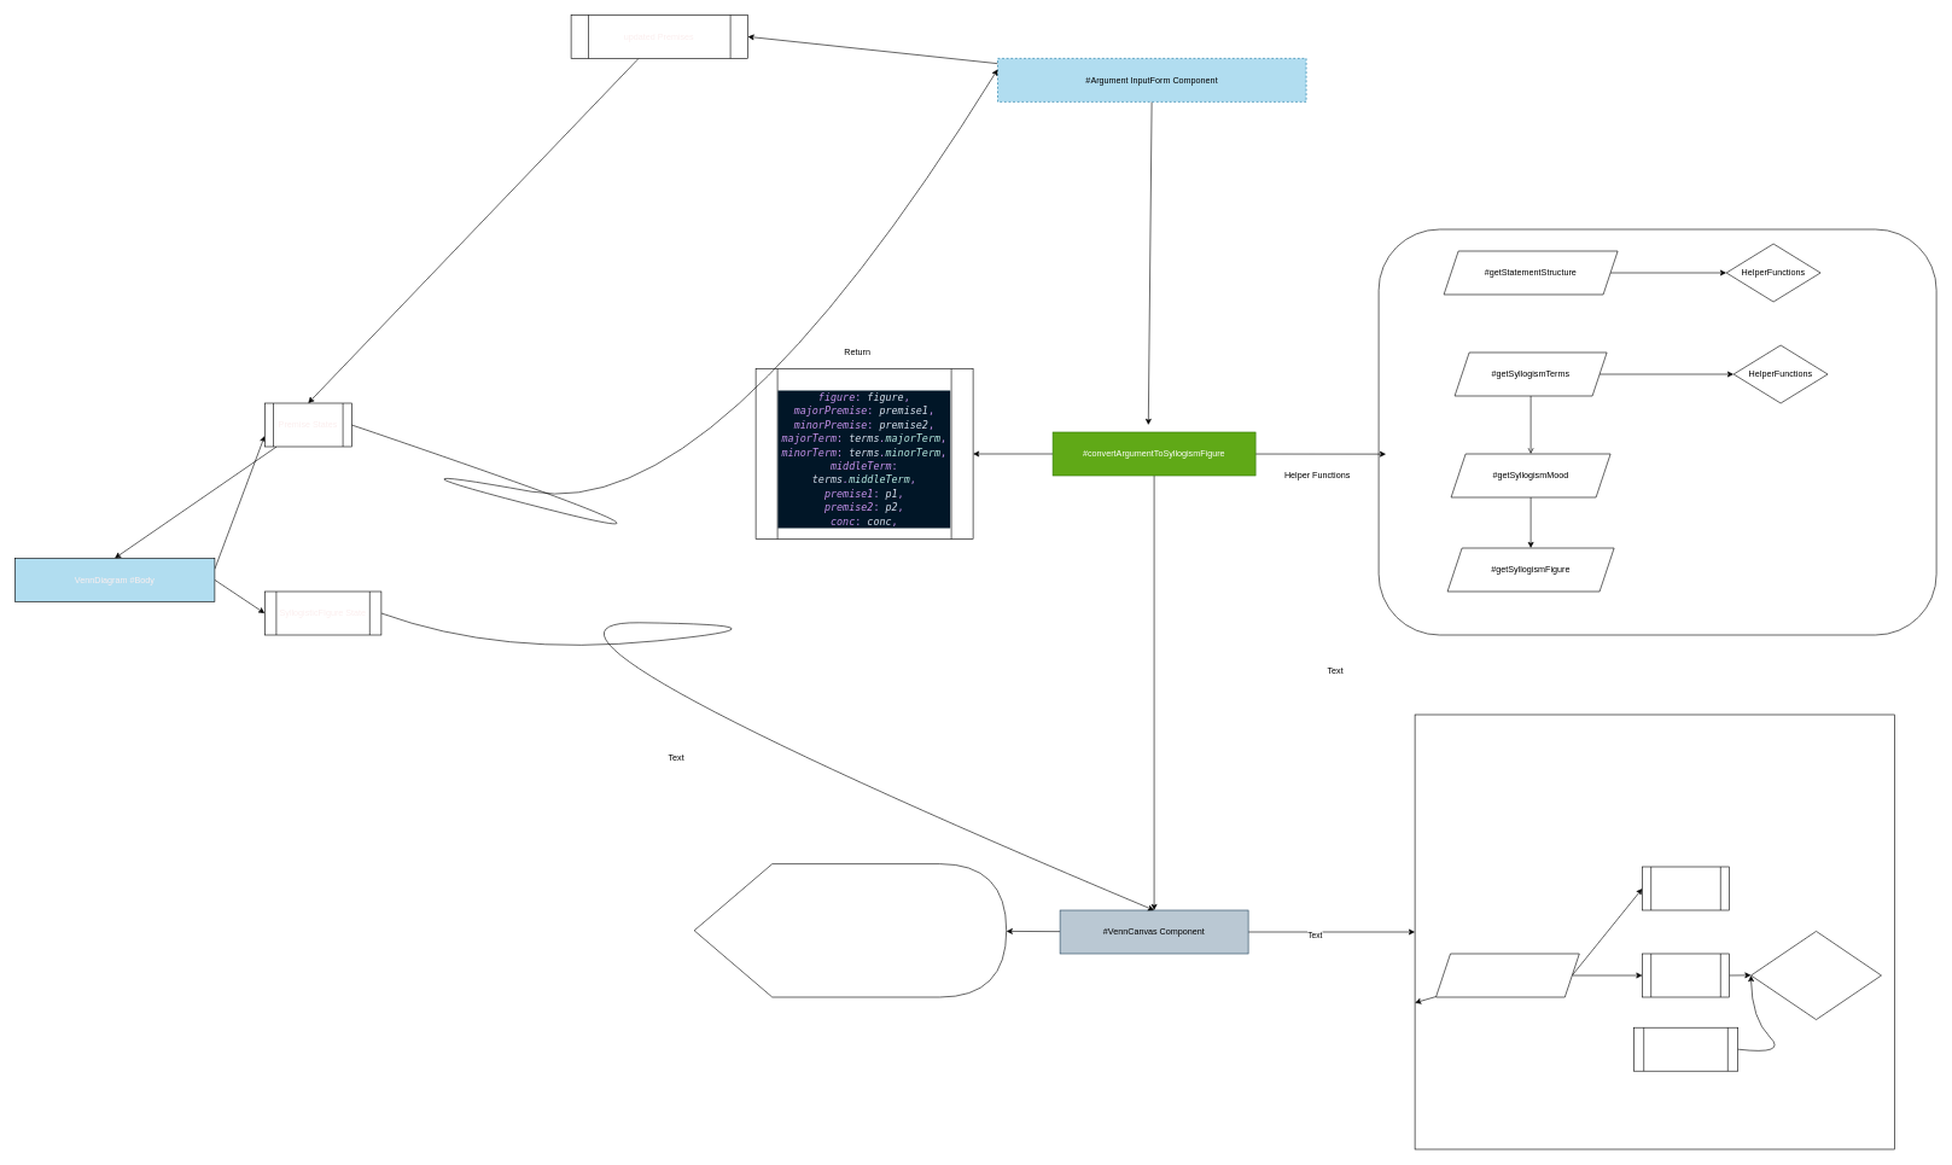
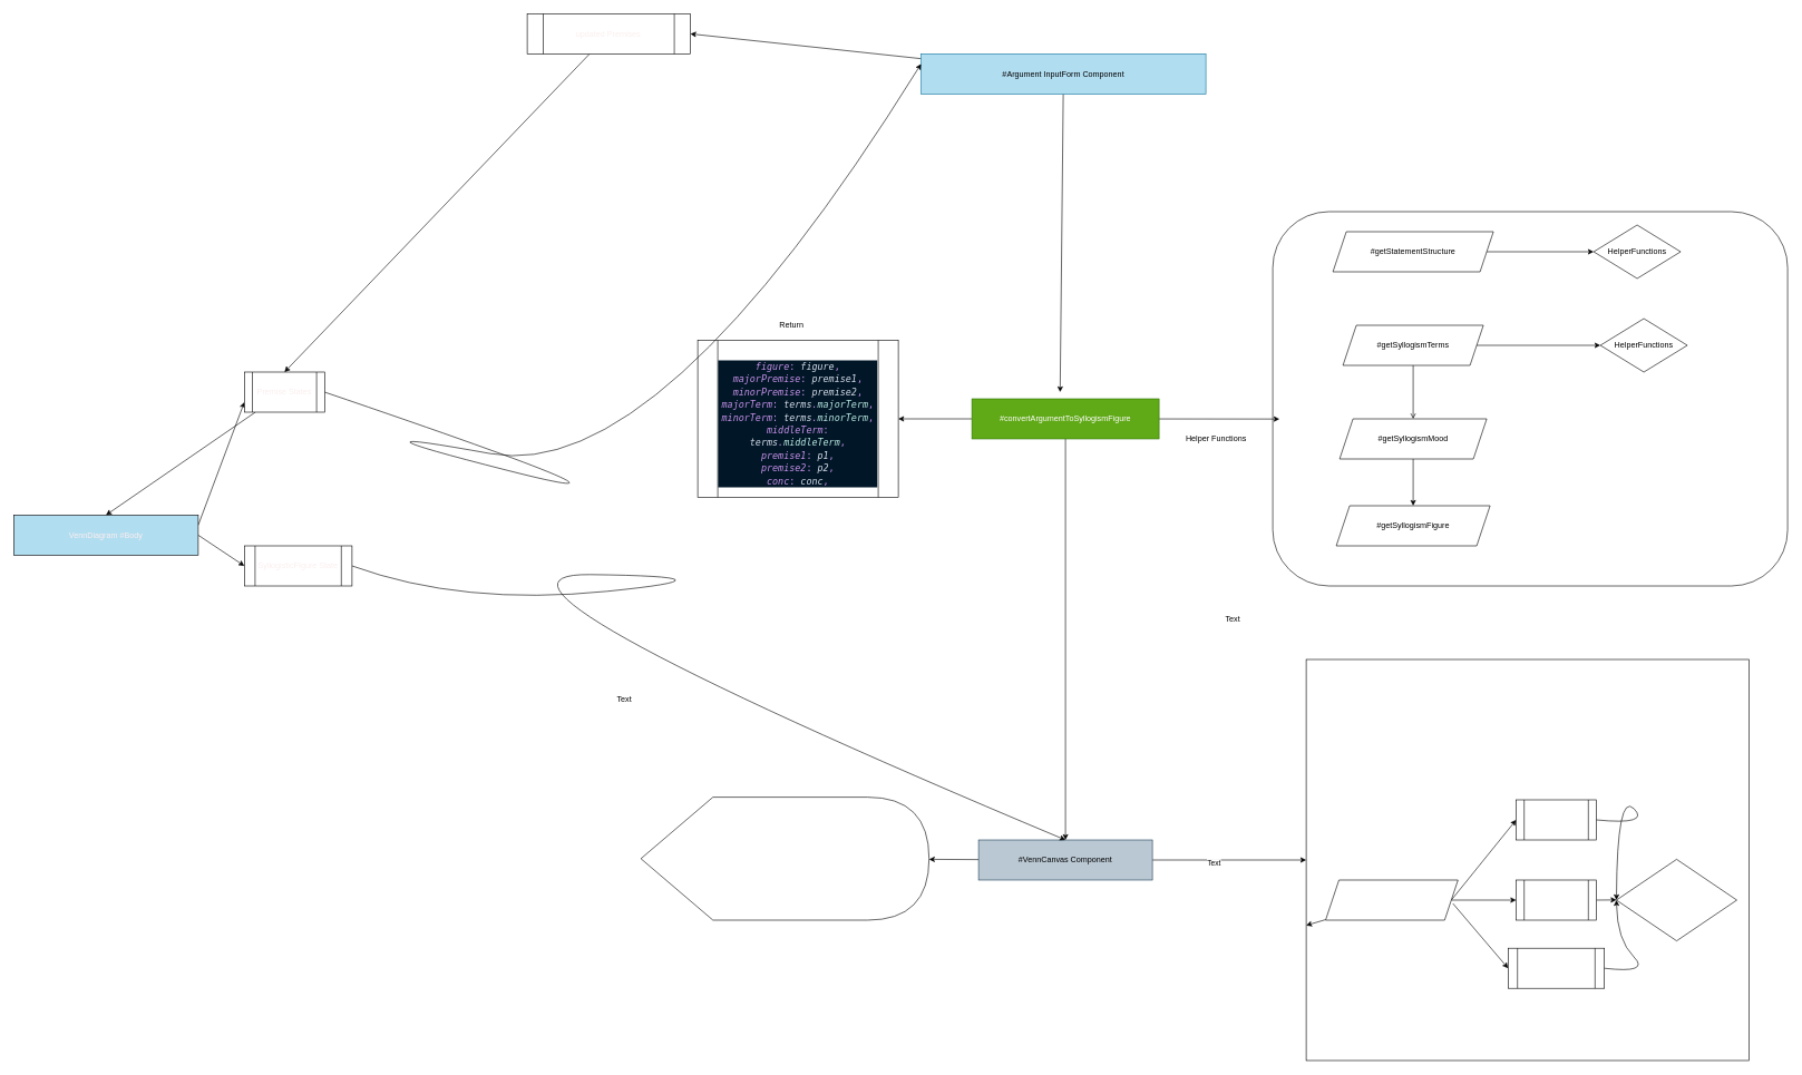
  <mxCell id="0" />
  <mxCell id="1" parent="0" />
  <mxCell id="2" value="" style="rounded=1;whiteSpace=wrap;html=1;labelBackgroundColor=#FFFFFF;movable=1;resizable=1;rotatable=1;deletable=1;editable=1;connectable=1;" parent="1" vertex="1"><mxGeometry x="1903" y="316" width="770" height="560" as="geometry" /></mxCell>
  <mxCell id="3" value="" style="edgeStyle=none;html=1;" parent="1" source="5" edge="1"><mxGeometry relative="1" as="geometry"><mxPoint x="1585" y="586" as="targetPoint" /></mxGeometry></mxCell>
  <mxCell id="4" style="edgeStyle=none;html=1;entryX=1;entryY=0.5;entryDx=0;entryDy=0;fontColor=#fbeeee;" edge="1" parent="1" source="5" target="52"><mxGeometry relative="1" as="geometry" /></mxCell>
- <mxCell id="5" value="#Argument InputForm Component" style="rounded=0;whiteSpace=wrap;html=1;fillColor=#b1ddf0;strokeColor=#10739e;fontColor=#000000;dashed=1;" parent="1" vertex="1"><mxGeometry x="1377" y="80" width="426" height="60" as="geometry" /></mxCell>
+ <mxCell id="5" value="#Argument InputForm Component" style="rounded=0;whiteSpace=wrap;html=1;fillColor=#b1ddf0;strokeColor=#10739e;fontColor=#000000;" parent="1" vertex="1"><mxGeometry x="1377" y="80" width="426" height="60" as="geometry" /></mxCell>
  <mxCell id="6" style="edgeStyle=none;html=1;entryX=0.013;entryY=0.554;entryDx=0;entryDy=0;entryPerimeter=0;" parent="1" source="9" target="2" edge="1"><mxGeometry relative="1" as="geometry" /></mxCell>
  <mxCell id="7" value="" style="edgeStyle=none;html=1;" parent="1" source="9" target="21" edge="1"><mxGeometry relative="1" as="geometry" /></mxCell>
  <mxCell id="8" style="edgeStyle=none;html=1;" parent="1" source="9" target="27" edge="1"><mxGeometry relative="1" as="geometry" /></mxCell>
  <mxCell id="9" value="#convertArgumentToSyllogismFigure&lt;br&gt;" style="rounded=0;whiteSpace=wrap;html=1;fillColor=#60a917;fontColor=#ffffff;strokeColor=#2D7600;" parent="1" vertex="1"><mxGeometry x="1453" y="596" width="280" height="60" as="geometry" /></mxCell>
  <mxCell id="10" value="" style="edgeStyle=none;html=1;" parent="1" source="11" target="15" edge="1"><mxGeometry relative="1" as="geometry" /></mxCell>
  <mxCell id="11" value="#getStatementStructure" style="shape=parallelogram;perimeter=parallelogramPerimeter;whiteSpace=wrap;html=1;fixedSize=1;rounded=0;" parent="1" vertex="1"><mxGeometry x="1993" y="346" width="240" height="60" as="geometry" /></mxCell>
  <mxCell id="12" value="Helper Functions" style="text;html=1;align=center;verticalAlign=middle;resizable=0;points=[];autosize=1;strokeColor=none;fillColor=none;" parent="1" vertex="1"><mxGeometry x="1763" y="641" width="110" height="30" as="geometry" /></mxCell>
  <mxCell id="13" value="" style="edgeStyle=none;html=1;endArrow=open;" parent="1" source="14" target="19" edge="1"><mxGeometry relative="1" as="geometry" /></mxCell>
  <mxCell id="14" value="#getSyllogismTerms" style="shape=parallelogram;perimeter=parallelogramPerimeter;whiteSpace=wrap;html=1;fixedSize=1;rounded=0;" parent="1" vertex="1"><mxGeometry x="2008" y="486" width="210" height="60" as="geometry" /></mxCell>
  <mxCell id="15" value="HelperFunctions" style="rhombus;whiteSpace=wrap;html=1;rounded=0;" parent="1" vertex="1"><mxGeometry x="2383" y="336" width="130" height="80" as="geometry" /></mxCell>
  <mxCell id="16" value="HelperFunctions" style="rhombus;whiteSpace=wrap;html=1;rounded=0;" parent="1" vertex="1"><mxGeometry x="2393" y="476" width="130" height="80" as="geometry" /></mxCell>
  <mxCell id="17" value="" style="edgeStyle=none;html=1;entryX=0;entryY=0.5;entryDx=0;entryDy=0;" parent="1" source="14" target="16" edge="1"><mxGeometry relative="1" as="geometry"><mxPoint x="1683" y="915.58" as="sourcePoint" /><mxPoint x="1873" y="915.58" as="targetPoint" /></mxGeometry></mxCell>
  <mxCell id="18" value="" style="edgeStyle=none;html=1;" parent="1" source="19" target="20" edge="1"><mxGeometry relative="1" as="geometry" /></mxCell>
  <mxCell id="19" value="#getSyllogismMood" style="shape=parallelogram;perimeter=parallelogramPerimeter;whiteSpace=wrap;html=1;fixedSize=1;rounded=0;" parent="1" vertex="1"><mxGeometry x="2003" y="626" width="220" height="60" as="geometry" /></mxCell>
  <mxCell id="20" value="#getSyllogismFigure" style="shape=parallelogram;perimeter=parallelogramPerimeter;whiteSpace=wrap;html=1;fixedSize=1;rounded=0;" parent="1" vertex="1"><mxGeometry x="1998" y="756" width="230" height="60" as="geometry" /></mxCell>
  <mxCell id="21" value="&lt;br&gt;&lt;div style=&quot;color: rgb(214, 222, 235); background-color: rgb(1, 22, 39); font-family: &amp;quot;Droid Sans Mono&amp;quot;, &amp;quot;monospace&amp;quot;, monospace; font-size: 14px; line-height: 19px;&quot;&gt;&lt;div&gt;&lt;span style=&quot;color: #c792ea;font-style: italic;&quot;&gt;      figure&lt;/span&gt;&lt;span style=&quot;color: #c792ea;&quot;&gt;:&lt;/span&gt;&lt;span style=&quot;color: #c792ea;font-style: italic;&quot;&gt; &lt;/span&gt;&lt;span style=&quot;font-style: italic;&quot;&gt;figure&lt;/span&gt;&lt;span style=&quot;color: #c792ea;&quot;&gt;,&lt;/span&gt;&lt;/div&gt;&lt;div&gt;&lt;span style=&quot;color: #c792ea;font-style: italic;&quot;&gt;      majorPremise&lt;/span&gt;&lt;span style=&quot;color: #c792ea;&quot;&gt;:&lt;/span&gt;&lt;span style=&quot;color: #c792ea;font-style: italic;&quot;&gt; &lt;/span&gt;&lt;span style=&quot;font-style: italic;&quot;&gt;premise1&lt;/span&gt;&lt;span style=&quot;color: #c792ea;&quot;&gt;,&lt;/span&gt;&lt;/div&gt;&lt;div&gt;&lt;span style=&quot;color: #c792ea;font-style: italic;&quot;&gt;      minorPremise&lt;/span&gt;&lt;span style=&quot;color: #c792ea;&quot;&gt;:&lt;/span&gt;&lt;span style=&quot;color: #c792ea;font-style: italic;&quot;&gt; &lt;/span&gt;&lt;span style=&quot;font-style: italic;&quot;&gt;premise2&lt;/span&gt;&lt;span style=&quot;color: #c792ea;&quot;&gt;,&lt;/span&gt;&lt;/div&gt;&lt;div&gt;&lt;span style=&quot;color: #c792ea;font-style: italic;&quot;&gt;      majorTerm&lt;/span&gt;&lt;span style=&quot;color: #c792ea;&quot;&gt;:&lt;/span&gt;&lt;span style=&quot;color: #c792ea;font-style: italic;&quot;&gt; &lt;/span&gt;&lt;span style=&quot;font-style: italic;&quot;&gt;terms&lt;/span&gt;&lt;span style=&quot;color: #c792ea;font-style: italic;&quot;&gt;.&lt;/span&gt;&lt;span style=&quot;color: #baebe2;font-style: italic;&quot;&gt;majorTerm&lt;/span&gt;&lt;span style=&quot;color: #c792ea;&quot;&gt;,&lt;/span&gt;&lt;/div&gt;&lt;div&gt;&lt;span style=&quot;color: #c792ea;font-style: italic;&quot;&gt;      minorTerm&lt;/span&gt;&lt;span style=&quot;color: #c792ea;&quot;&gt;:&lt;/span&gt;&lt;span style=&quot;color: #c792ea;font-style: italic;&quot;&gt; &lt;/span&gt;&lt;span style=&quot;font-style: italic;&quot;&gt;terms&lt;/span&gt;&lt;span style=&quot;color: #c792ea;font-style: italic;&quot;&gt;.&lt;/span&gt;&lt;span style=&quot;color: #baebe2;font-style: italic;&quot;&gt;minorTerm&lt;/span&gt;&lt;span style=&quot;color: #c792ea;&quot;&gt;,&lt;/span&gt;&lt;/div&gt;&lt;div&gt;&lt;span style=&quot;color: #c792ea;font-style: italic;&quot;&gt;      middleTerm&lt;/span&gt;&lt;span style=&quot;color: #c792ea;&quot;&gt;:&lt;/span&gt;&lt;span style=&quot;color: #c792ea;font-style: italic;&quot;&gt; &lt;/span&gt;&lt;span style=&quot;font-style: italic;&quot;&gt;terms&lt;/span&gt;&lt;span style=&quot;color: #c792ea;font-style: italic;&quot;&gt;.&lt;/span&gt;&lt;span style=&quot;color: #baebe2;font-style: italic;&quot;&gt;middleTerm&lt;/span&gt;&lt;span style=&quot;color: #c792ea;&quot;&gt;,&lt;/span&gt;&lt;/div&gt;&lt;div&gt;&lt;span style=&quot;color: #c792ea;font-style: italic;&quot;&gt;      premise1&lt;/span&gt;&lt;span style=&quot;color: #c792ea;&quot;&gt;:&lt;/span&gt;&lt;span style=&quot;color: #c792ea;font-style: italic;&quot;&gt; &lt;/span&gt;&lt;span style=&quot;font-style: italic;&quot;&gt;p1&lt;/span&gt;&lt;span style=&quot;color: #c792ea;&quot;&gt;,&lt;/span&gt;&lt;/div&gt;&lt;div&gt;&lt;span style=&quot;color: #c792ea;font-style: italic;&quot;&gt;      premise2&lt;/span&gt;&lt;span style=&quot;color: #c792ea;&quot;&gt;:&lt;/span&gt;&lt;span style=&quot;color: #c792ea;font-style: italic;&quot;&gt; &lt;/span&gt;&lt;span style=&quot;font-style: italic;&quot;&gt;p2&lt;/span&gt;&lt;span style=&quot;color: #c792ea;&quot;&gt;,&lt;/span&gt;&lt;/div&gt;&lt;div&gt;&lt;span style=&quot;color: #c792ea;font-style: italic;&quot;&gt;      conc&lt;/span&gt;&lt;span style=&quot;color: #c792ea;&quot;&gt;:&lt;/span&gt;&lt;span style=&quot;color: #c792ea;font-style: italic;&quot;&gt; &lt;/span&gt;&lt;span style=&quot;font-style: italic;&quot;&gt;conc&lt;/span&gt;&lt;span style=&quot;color: #c792ea;&quot;&gt;,&lt;/span&gt;&lt;/div&gt;&lt;/div&gt;" style="shape=process;whiteSpace=wrap;html=1;backgroundOutline=1;labelBackgroundColor=none;fillColor=default;gradientColor=none;" parent="1" vertex="1"><mxGeometry x="1043" y="508.5" width="300" height="235" as="geometry" /></mxCell>
  <mxCell id="22" value="Return" style="text;html=1;align=center;verticalAlign=middle;resizable=0;points=[];autosize=1;strokeColor=none;fillColor=none;" parent="1" vertex="1"><mxGeometry x="1153" y="471" width="60" height="30" as="geometry" /></mxCell>
  <mxCell id="23" value="" style="edgeStyle=none;html=1;fontColor=#000000;" parent="1" source="27" target="25" edge="1"><mxGeometry relative="1" as="geometry" /></mxCell>
  <mxCell id="24" value="Text" style="edgeLabel;html=1;align=center;verticalAlign=middle;resizable=0;points=[];fontColor=#000000;" parent="23" vertex="1" connectable="0"><mxGeometry x="-0.213" y="-4" relative="1" as="geometry"><mxPoint as="offset" /></mxGeometry></mxCell>
  <mxCell id="25" value="" style="whiteSpace=wrap;html=1;rounded=0;labelBackgroundColor=none;" parent="1" vertex="1"><mxGeometry x="1953" y="986" width="662" height="600" as="geometry" /></mxCell>
  <mxCell id="26" value="" style="edgeStyle=none;html=1;fontColor=#ffffff;" parent="1" source="27" target="42" edge="1"><mxGeometry relative="1" as="geometry" /></mxCell>
  <mxCell id="27" value="#VennCanvas Component" style="rounded=0;whiteSpace=wrap;html=1;labelBackgroundColor=none;fillColor=#bac8d3;strokeColor=#23445d;fontColor=#000000;" parent="1" vertex="1"><mxGeometry x="1463" y="1256" width="260" height="60" as="geometry" /></mxCell>
  <mxCell id="28" value="Text" style="text;html=1;align=center;verticalAlign=middle;resizable=0;points=[];autosize=1;strokeColor=none;fillColor=none;fontColor=#000000;" parent="1" vertex="1"><mxGeometry x="1818" y="911" width="50" height="30" as="geometry" /></mxCell>
  <mxCell id="29" value="Text" style="text;html=1;align=center;verticalAlign=middle;resizable=0;points=[];autosize=1;strokeColor=none;fillColor=none;fontColor=#000000;" parent="1" vertex="1"><mxGeometry x="908" y="1031" width="50" height="30" as="geometry" /></mxCell>
  <mxCell id="30" style="edgeStyle=none;html=1;exitX=1;exitY=0.5;exitDx=0;exitDy=0;entryX=0;entryY=0.5;entryDx=0;entryDy=0;fontColor=#ffffff;" parent="1" source="34" target="35" edge="1"><mxGeometry relative="1" as="geometry" /></mxCell>
  <mxCell id="31" style="edgeStyle=none;html=1;fontColor=#ffffff;" parent="1" source="34" target="25" edge="1"><mxGeometry relative="1" as="geometry" /></mxCell>
  <mxCell id="32" value="" style="edgeStyle=none;html=1;fontColor=#ffffff;" parent="1" source="34" target="37" edge="1"><mxGeometry relative="1" as="geometry" /></mxCell>
+ <mxCell id="33" style="edgeStyle=none;html=1;entryX=0;entryY=0.5;entryDx=0;entryDy=0;fontColor=#ffffff;exitX=0.962;exitY=0.586;exitDx=0;exitDy=0;exitPerimeter=0;" parent="1" source="34" target="38" edge="1"><mxGeometry relative="1" as="geometry" /></mxCell>
  <mxCell id="34" value="#getCirclesRelation" style="shape=parallelogram;perimeter=parallelogramPerimeter;whiteSpace=wrap;html=1;fixedSize=1;fontColor=#ffffff;labelBackgroundColor=none;gradientColor=none;" parent="1" vertex="1"><mxGeometry x="1982" y="1316" width="198" height="60" as="geometry" /></mxCell>
  <mxCell id="35" value="#fillFirstCircle" style="shape=process;whiteSpace=wrap;html=1;backgroundOutline=1;labelBackgroundColor=none;fontColor=#ffffff;fillColor=default;gradientColor=none;" parent="1" vertex="1"><mxGeometry x="2267" y="1196" width="120" height="60" as="geometry" /></mxCell>
  <mxCell id="36" style="edgeStyle=none;html=1;exitX=1;exitY=0.5;exitDx=0;exitDy=0;fontColor=#ffffff;" parent="1" source="37" edge="1"><mxGeometry relative="1" as="geometry"><mxPoint x="2417" y="1345.75" as="targetPoint" /></mxGeometry></mxCell>
  <mxCell id="37" value="#fillSecondCircle" style="shape=process;whiteSpace=wrap;html=1;backgroundOutline=1;fontColor=#ffffff;labelBackgroundColor=none;gradientColor=none;" parent="1" vertex="1"><mxGeometry x="2267" y="1316" width="120" height="60" as="geometry" /></mxCell>
  <mxCell id="38" value="#fillLeftIntersection" style="shape=process;whiteSpace=wrap;html=1;backgroundOutline=1;labelBackgroundColor=none;fontColor=#ffffff;fillColor=default;gradientColor=none;" parent="1" vertex="1"><mxGeometry x="2255" y="1418" width="144" height="60" as="geometry" /></mxCell>
  <mxCell id="39" value="#fillCirclesHelperFunction&lt;br&gt;" style="rhombus;whiteSpace=wrap;html=1;labelBackgroundColor=none;fontColor=#ffffff;fillColor=default;gradientColor=none;" parent="1" vertex="1"><mxGeometry x="2417" y="1285" width="180" height="122" as="geometry" /></mxCell>
+ <mxCell id="40" value="" style="curved=1;endArrow=classic;html=1;fontColor=#ffffff;exitX=1;exitY=0.5;exitDx=0;exitDy=0;entryX=0;entryY=0.5;entryDx=0;entryDy=0;" parent="1" source="35" target="39" edge="1"><mxGeometry width="50" height="50" relative="1" as="geometry"><mxPoint x="2418" y="1234" as="sourcePoint" /><mxPoint x="2468" y="1184" as="targetPoint" /><Array as="points"><mxPoint x="2468" y="1234" /><mxPoint x="2418" y="1184" /></Array></mxGeometry></mxCell>
  <mxCell id="41" value="" style="curved=1;endArrow=classic;html=1;fontColor=#ffffff;exitX=1;exitY=0.5;exitDx=0;exitDy=0;entryX=0;entryY=0.5;entryDx=0;entryDy=0;" parent="1" source="38" target="39" edge="1"><mxGeometry width="50" height="50" relative="1" as="geometry"><mxPoint x="2417" y="1456" as="sourcePoint" /><mxPoint x="2468" y="1406" as="targetPoint" /><Array as="points"><mxPoint x="2468" y="1456" /><mxPoint x="2418" y="1406" /></Array></mxGeometry></mxCell>
  <mxCell id="42" value="Argument Intersecting Circles, with the shaded and fill parts" style="shape=display;whiteSpace=wrap;html=1;labelBackgroundColor=none;fontColor=#ffffff;fillColor=default;gradientColor=none;" parent="1" vertex="1"><mxGeometry x="958" y="1192" width="431" height="184" as="geometry" /></mxCell>
  <mxCell id="43" style="edgeStyle=none;html=1;exitX=1;exitY=0.25;exitDx=0;exitDy=0;entryX=0;entryY=0.75;entryDx=0;entryDy=0;fontColor=#fbeeee;" edge="1" parent="1" source="45" target="49"><mxGeometry relative="1" as="geometry" /></mxCell>
  <mxCell id="44" style="edgeStyle=none;html=1;exitX=1;exitY=0.5;exitDx=0;exitDy=0;entryX=0;entryY=0.5;entryDx=0;entryDy=0;fontColor=#fbeeee;" edge="1" parent="1" source="45" target="50"><mxGeometry relative="1" as="geometry" /></mxCell>
  <mxCell id="45" value="VennDiagram #Body" style="rounded=0;whiteSpace=wrap;html=1;fontColor=#fbeeee;fillColor=#b1ddf0;" vertex="1" parent="1"><mxGeometry x="20" y="770" width="276" height="60" as="geometry" /></mxCell>
  <mxCell id="46" value="" style="curved=1;endArrow=classic;html=1;fontColor=#fbeeee;exitX=1;exitY=0.5;exitDx=0;exitDy=0;entryX=0;entryY=0.25;entryDx=0;entryDy=0;" edge="1" parent="1" source="49" target="5"><mxGeometry width="50" height="50" relative="1" as="geometry"><mxPoint x="986" y="774" as="sourcePoint" /><mxPoint x="1036" y="724" as="targetPoint" /><Array as="points"><mxPoint x="1036" y="774" /><mxPoint x="480" y="632" /><mxPoint x="986" y="724" /></Array></mxGeometry></mxCell>
  <mxCell id="47" value="" style="curved=1;endArrow=classic;html=1;fontColor=#fbeeee;entryX=0.5;entryY=0;entryDx=0;entryDy=0;exitX=1;exitY=0.5;exitDx=0;exitDy=0;" edge="1" parent="1" source="50" target="27"><mxGeometry width="50" height="50" relative="1" as="geometry"><mxPoint x="526" y="862" as="sourcePoint" /><mxPoint x="691" y="856" as="targetPoint" /><Array as="points"><mxPoint x="691" y="906" /><mxPoint x="1124" y="862" /><mxPoint x="641" y="856" /></Array></mxGeometry></mxCell>
  <mxCell id="48" style="edgeStyle=none;html=1;entryX=0.5;entryY=0;entryDx=0;entryDy=0;fontColor=#fbeeee;" edge="1" parent="1" source="49" target="45"><mxGeometry relative="1" as="geometry" /></mxCell>
  <mxCell id="49" value="Premise States" style="shape=process;whiteSpace=wrap;html=1;backgroundOutline=1;fontColor=#fbeeee;" vertex="1" parent="1"><mxGeometry x="365" y="556" width="120" height="60" as="geometry" /></mxCell>
  <mxCell id="50" value="SyllogisticFIgure State" style="shape=process;whiteSpace=wrap;html=1;backgroundOutline=1;fontColor=#fbeeee;" vertex="1" parent="1"><mxGeometry x="365" y="816" width="161" height="60" as="geometry" /></mxCell>
  <mxCell id="51" style="edgeStyle=none;html=1;entryX=0.5;entryY=0;entryDx=0;entryDy=0;fontColor=#fbeeee;" edge="1" parent="1" source="52" target="49"><mxGeometry relative="1" as="geometry" /></mxCell>
  <mxCell id="52" value="updated Premises" style="shape=process;whiteSpace=wrap;html=1;backgroundOutline=1;fontColor=#fbeeee;" vertex="1" parent="1"><mxGeometry x="788" y="20" width="244" height="60" as="geometry" /></mxCell>
